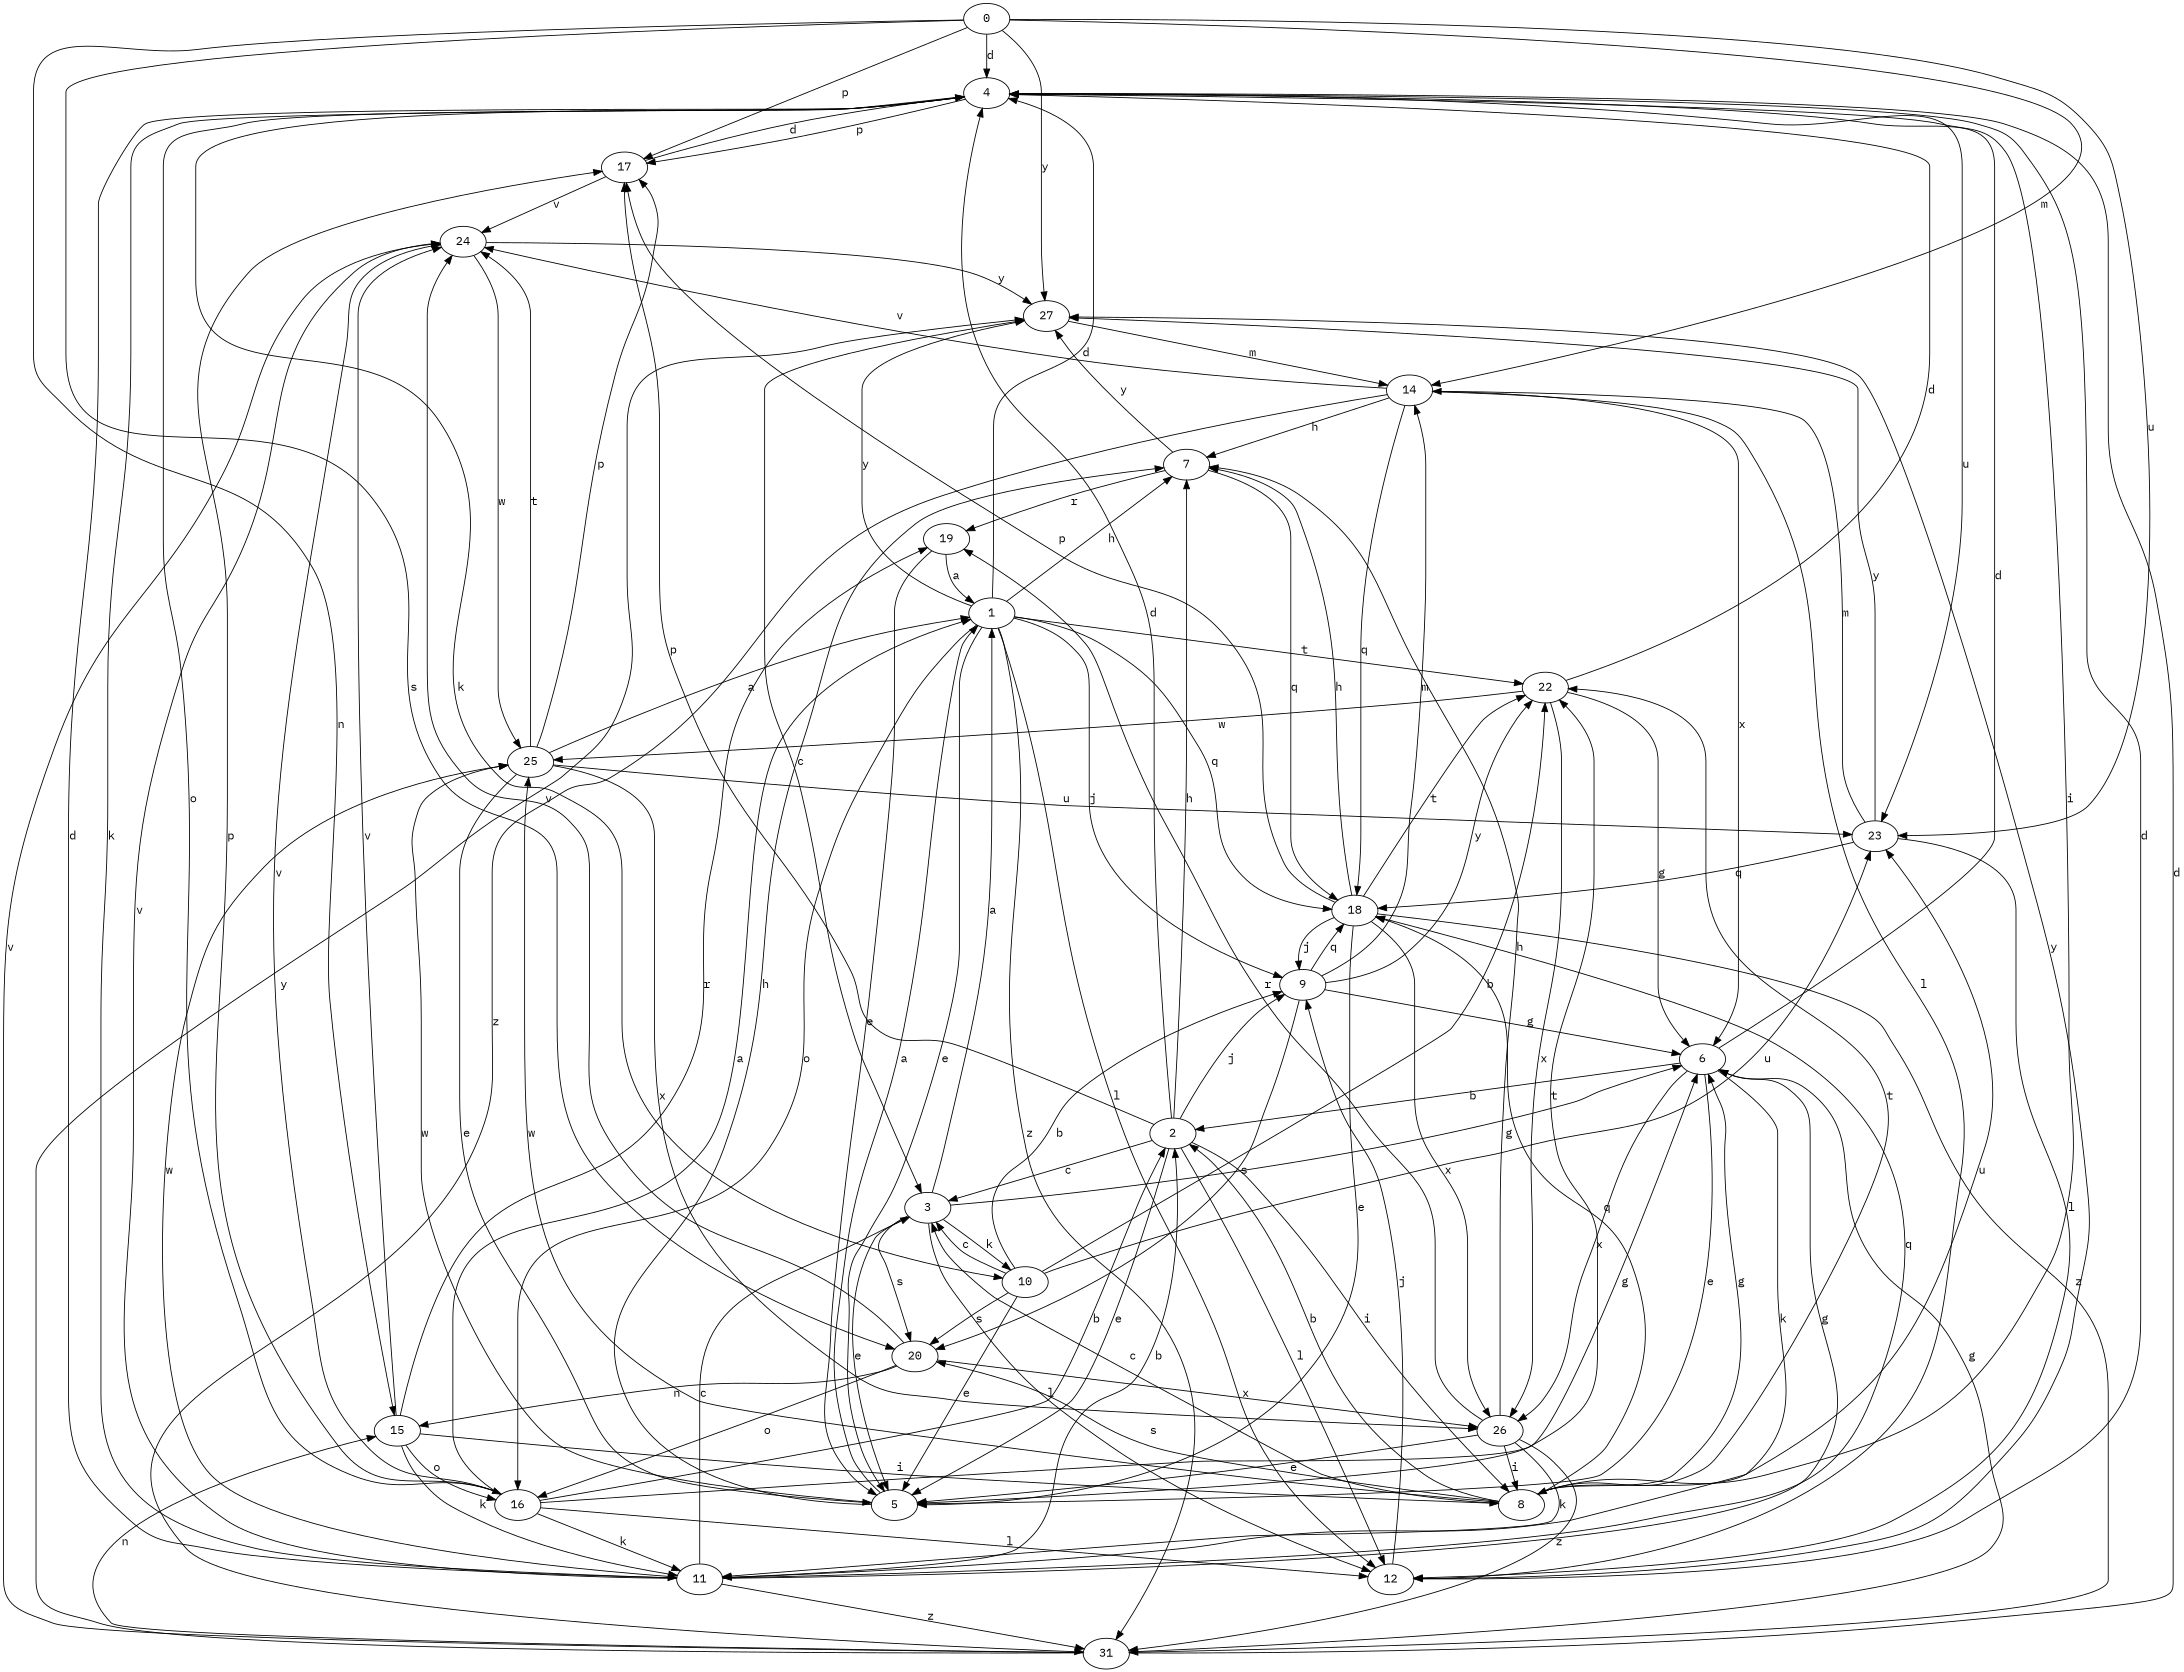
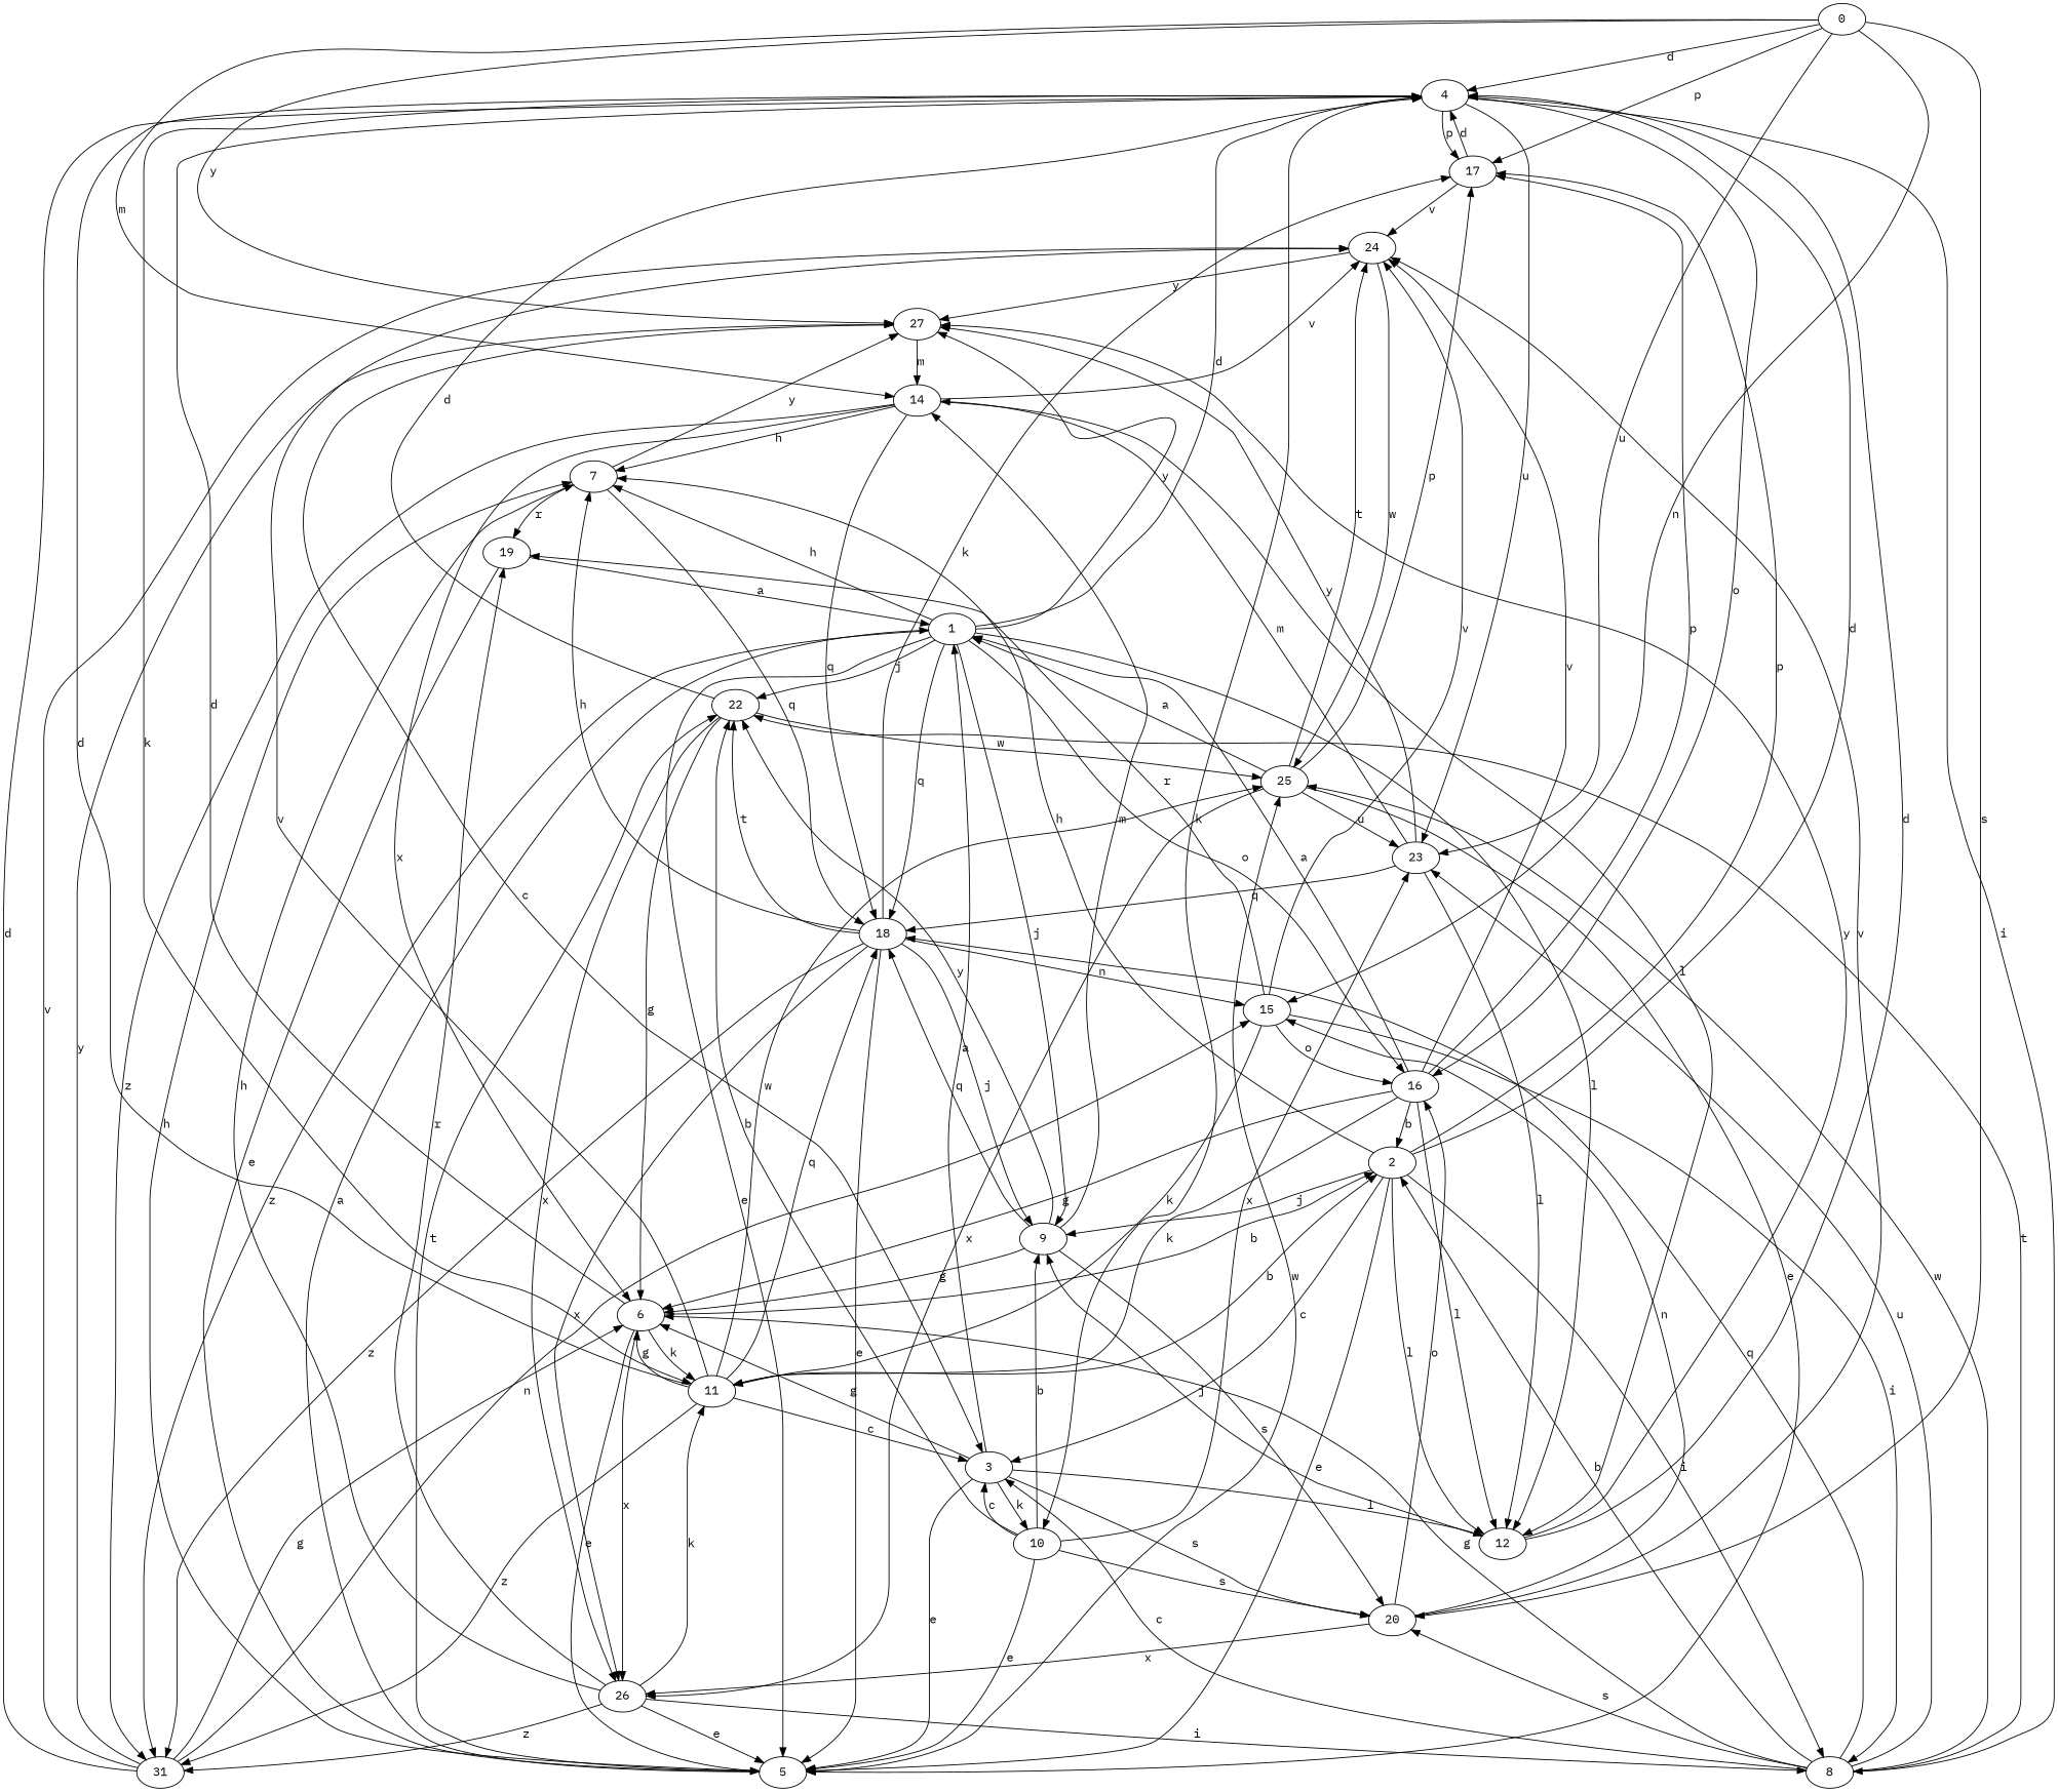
  strict digraph {
    fontname="IBM Plex Mono"
    node [fontname="IBM Plex Mono"]
    edge [fontname="IBM Plex Mono"]
    0
    4
    14
    15
    17
    20
    23
    27
    16
    8
    10
    11
    7
    12
    18
    31
    6
    24
    19
    26
    3
    1
    5
    9
    22
    25
    2
    0 -> 4 [label=d]
    0 -> 14 [label=m]
    0 -> 15 [label=n]
    0 -> 17 [label=p]
    0 -> 20 [label=s]
    0 -> 23 [label=u]
    0 -> 27 [label=y]
    4 -> 17 [label=p]
    4 -> 23 [label=u]
    4 -> 16 [label=o]
    4 -> 8 [label=i]
    4 -> 10 [label=k]
    4 -> 11 [label=k]
    14 -> 7 [label=h]
    14 -> 12 [label=l]
    14 -> 18 [label=q]
    14 -> 31 [label=z]
    14 -> 6 [label=x]
    14 -> 24 [label=v]
    15 -> 16 [label=o]
    15 -> 8 [label=i]
    15 -> 11 [label=k]
    15 -> 24 [label=v]
    15 -> 19 [label=r]
    17 -> 4 [label=d]
    17 -> 24 [label=v]
    20 -> 15 [label=n]
    20 -> 16 [label=o]
    20 -> 24 [label=v]
    20 -> 26 [label=x]
    23 -> 14 [label=m]
    23 -> 27 [label=y]
    23 -> 12 [label=l]
    23 -> 18 [label=q]
    27 -> 14 [label=m]
    27 -> 3 [label=c]
    16 -> 17 [label=p]
    16 -> 11 [label=k]
    16 -> 12 [label=l]
    16 -> 6 [label=g]
    16 -> 24 [label=v]
    16 -> 1 [label=a]
    16 -> 2 [label=b]
    8 -> 20 [label=s]
    8 -> 23 [label=u]
    8 -> 18 [label=q]
    8 -> 6 [label=g]
    8 -> 3 [label=c]
    8 -> 22 [label=t]
    8 -> 25 [label=w]
    8 -> 2 [label=b]
    10 -> 20 [label=s]
-   10 -> 23 [label=u]
+   10 -> 23 [label=x]
    10 -> 3 [label=c]
    10 -> 5 [label=e]
    10 -> 9 [label=b]
    10 -> 22 [label=b]
    11 -> 4 [label=d]
    11 -> 18 [label=q]
    11 -> 31 [label=z]
    11 -> 6 [label=g]
    11 -> 24 [label=v]
    11 -> 3 [label=c]
    11 -> 25 [label=w]
    11 -> 2 [label=b]
    7 -> 27 [label=y]
    7 -> 18 [label=q]
    7 -> 19 [label=r]
    12 -> 4 [label=d]
    12 -> 27 [label=y]
    12 -> 9 [label=j]
-   18 -> 17 [label=p]
+   18 -> 15 [label=n]
+   18 -> 17 [label=k]
    18 -> 7 [label=h]
    18 -> 31 [label=z]
    18 -> 26 [label=x]
    18 -> 5 [label=e]
    18 -> 9 [label=j]
    18 -> 22 [label=t]
    31 -> 4 [label=d]
    31 -> 15 [label=n]
    31 -> 27 [label=y]
    31 -> 6 [label=g]
    31 -> 24 [label=v]
    6 -> 4 [label=d]
    6 -> 11 [label=k]
    6 -> 26 [label=x]
    6 -> 5 [label=e]
    6 -> 2 [label=b]
    24 -> 27 [label=y]
    24 -> 25 [label=w]
    19 -> 1 [label=a]
    19 -> 5 [label=e]
    26 -> 8 [label=i]
    26 -> 11 [label=k]
    26 -> 7 [label=h]
    26 -> 31 [label=z]
    26 -> 19 [label=r]
    26 -> 5 [label=e]
    3 -> 20 [label=s]
    3 -> 10 [label=k]
    3 -> 12 [label=l]
    3 -> 6 [label=g]
    3 -> 1 [label=a]
    3 -> 5 [label=e]
    1 -> 4 [label=d]
    1 -> 27 [label=y]
    1 -> 16 [label=o]
    1 -> 7 [label=h]
    1 -> 12 [label=l]
    1 -> 18 [label=q]
    1 -> 31 [label=z]
    1 -> 5 [label=e]
    1 -> 9 [label=j]
-   1 -> 22 [label=t]
+   1 -> 22 [label=j]
    5 -> 7 [label=h]
    5 -> 1 [label=a]
    5 -> 22 [label=t]
    5 -> 25 [label=w]
    9 -> 14 [label=m]
    9 -> 20 [label=s]
    9 -> 18 [label=q]
    9 -> 6 [label=g]
    9 -> 22 [label=y]
    22 -> 4 [label=d]
    22 -> 6 [label=g]
    22 -> 26 [label=x]
    22 -> 25 [label=w]
    25 -> 17 [label=p]
    25 -> 23 [label=u]
    25 -> 24 [label=t]
    25 -> 26 [label=x]
    25 -> 1 [label=a]
    25 -> 5 [label=e]
    2 -> 4 [label=d]
    2 -> 17 [label=p]
    2 -> 8 [label=i]
    2 -> 7 [label=h]
    2 -> 12 [label=l]
    2 -> 3 [label=c]
    2 -> 5 [label=e]
    2 -> 9 [label=j]
  }
